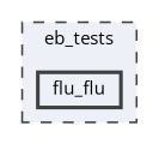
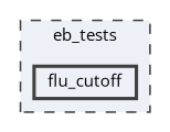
  digraph {
    compound=true
    fontname="Open Sans"
-   n1 [color=grey25 fillcolor="#edf0f7" fontname="Open Sans" fontsize=10 height=0.2 label=flu_flu shape=box style="filled,bold" width=0.4]
+   n1 [color=grey25 fillcolor="#edf0f7" fontname="Open Sans" fontsize=10 height=0.2 label=flu_cutoff shape=box style="filled,bold" width=0.4]
    subgraph cluster_1 {
      bgcolor="#edf0f7"
      fontsize=10
      label=eb_tests
      pencolor=grey25
      style="filled,dashed"
      n1
    }
  }
